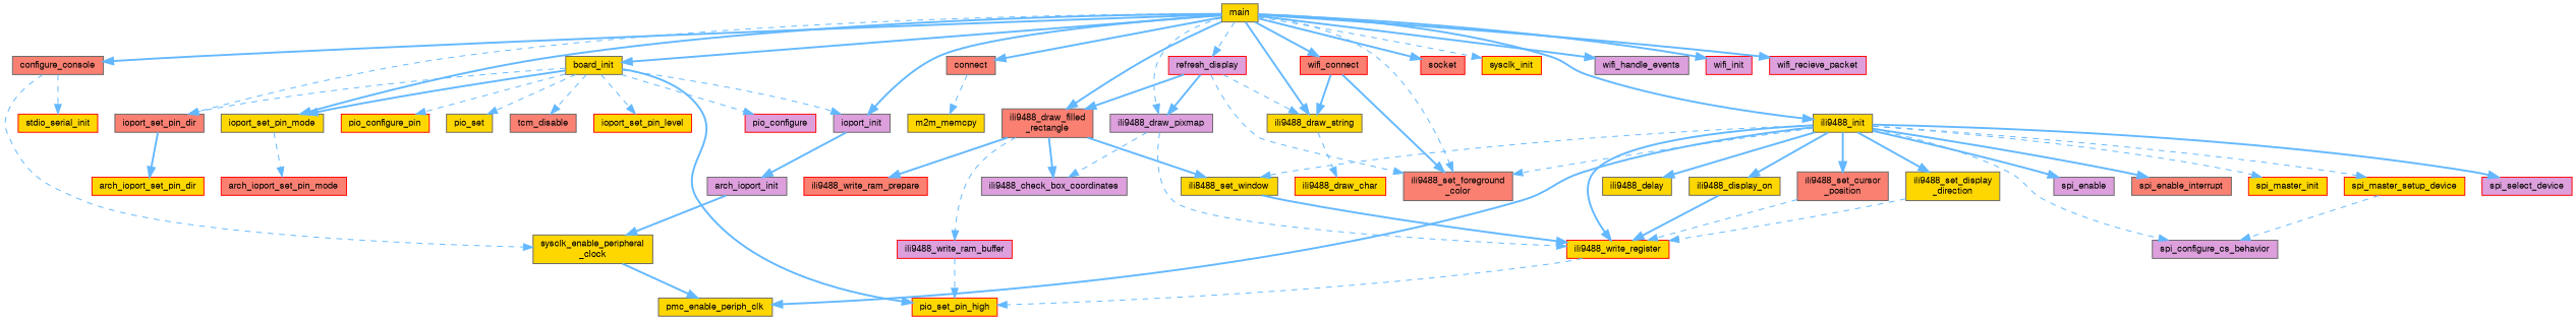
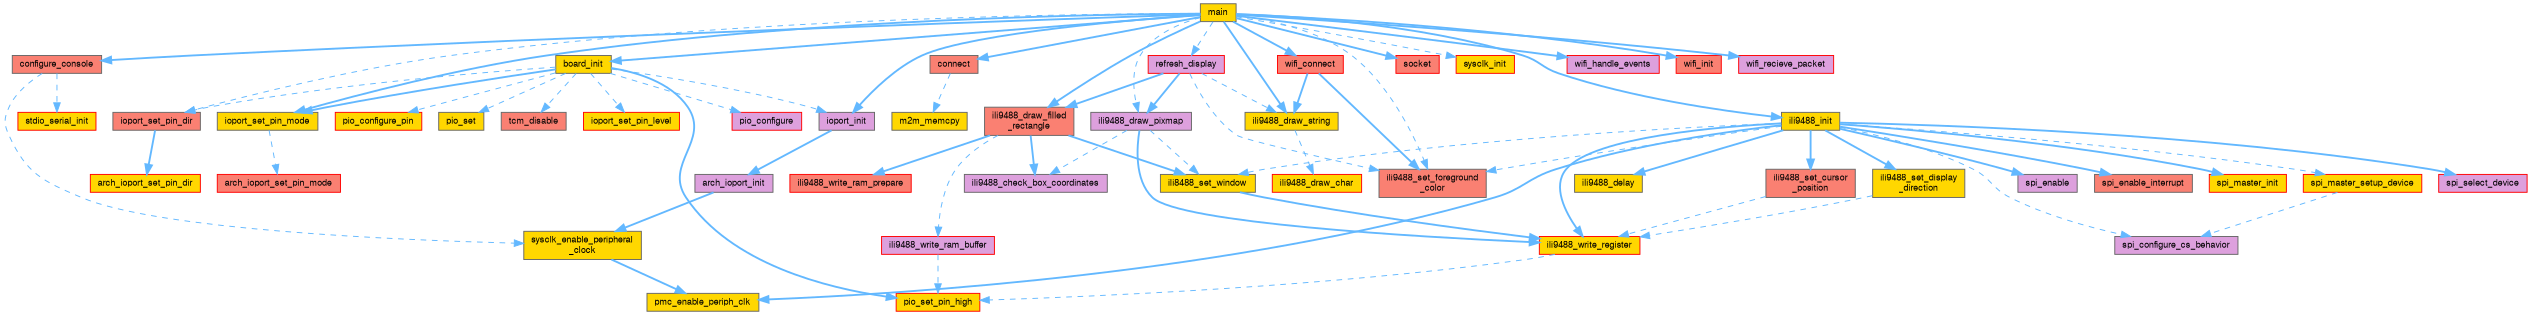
  digraph {
    rankdir=TB
    node [color=grey40 fillcolor=gold fontname=FreeSans fontsize=10 shape=box style=filled]
    edge [color=steelblue1 fontname=FreeSans fontsize=10 labelfontname=FreeSans labelfontsize=10 style=bold]
    n1 [color=gray40 fontcolor=black height=0.2 label=main width=0.4]
    n2 [height=0.2 label=board_init width=0.4]
    n3 [fillcolor=plum height=0.2 label=ioport_init width=0.4]
    n4 [fillcolor=salmon height=0.2 label=ioport_set_pin_dir width=0.4]
    n5 [height=0.2 label=ioport_set_pin_mode width=0.4]
    n6 [fillcolor=salmon height=0.2 label=configure_console width=0.4]
    n7 [fillcolor=salmon height=0.2 label=connect width=0.4]
    n8 [fillcolor=salmon height=0.2 label="ili9488_draw_filled\l_rectangle" width=0.4]
    n9 [fillcolor=plum height=0.2 label=ili9488_draw_pixmap width=0.4]
    n10 [height=0.2 label=ili9488_draw_string width=0.4]
    n11 [height=0.2 label=ili9488_init width=0.4]
    n12 [fillcolor=salmon height=0.2 label="ili9488_set_foreground\l_color" width=0.4]
    n13 [color=red fillcolor=plum height=0.2 label=refresh_display width=0.4]
    n14 [color=red fillcolor=salmon height=0.2 label=socket width=0.4]
    n15 [color=red height=0.2 label=sysclk_init width=0.4]
    n16 [color=red fillcolor=salmon height=0.2 label=wifi_connect width=0.4]
-   n17 [fillcolor=plum height=0.2 label=wifi_handle_events width=0.4]
-   n18 [color=red fillcolor=plum height=0.2 label=wifi_init width=0.4]
+   n17 [color=red fillcolor=plum height=0.2 label=wifi_handle_events width=0.4]
+   n18 [color=red fillcolor=salmon height=0.2 label=wifi_init width=0.4]
    n19 [color=red fillcolor=plum height=0.2 label=wifi_recieve_packet width=0.4]
    n20 [color=red height=0.2 label=ioport_set_pin_level width=0.4]
    n21 [color=red fillcolor=plum height=0.2 label=pio_configure width=0.4]
    n22 [color=red height=0.2 label=pio_configure_pin width=0.4]
    n23 [height=0.2 label=pio_set width=0.4]
    n24 [color=red height=0.2 label=pio_set_pin_high width=0.4]
    n25 [fillcolor=salmon height=0.2 label=tcm_disable width=0.4]
    n26 [fillcolor=plum height=0.2 label=arch_ioport_init width=0.4]
    n27 [color=red height=0.2 label=arch_ioport_set_pin_dir width=0.4]
    n28 [color=red fillcolor=salmon height=0.2 label=arch_ioport_set_pin_mode width=0.4]
    n29 [height=0.2 label="sysclk_enable_peripheral\l_clock" width=0.4]
    n30 [color=red height=0.2 label=stdio_serial_init width=0.4]
    n31 [height=0.2 label=m2m_memcpy width=0.4]
    n32 [fillcolor=plum height=0.2 label=ili9488_check_box_coordinates width=0.4]
    n33 [height=0.2 label=ili8488_set_window width=0.4]
    n34 [color=red fillcolor=plum height=0.2 label=ili9488_write_ram_buffer width=0.4]
    n35 [color=red fillcolor=salmon height=0.2 label=ili9488_write_ram_prepare width=0.4]
    n36 [color=red height=0.2 label=ili9488_write_register width=0.4]
    n37 [color=red height=0.2 label=ili9488_draw_char width=0.4]
    n38 [height=0.2 label=pmc_enable_periph_clk width=0.4]
    n39 [height=0.2 label=ili9488_delay width=0.4]
-   n40 [height=0.2 label=ili9488_display_on width=0.4]
    n41 [fillcolor=salmon height=0.2 label="ili9488_set_cursor\l_position" width=0.4]
    n42 [height=0.2 label="ili9488_set_display\l_direction" width=0.4]
    n43 [fillcolor=plum height=0.2 label=spi_configure_cs_behavior width=0.4]
    n44 [fillcolor=plum height=0.2 label=spi_enable width=0.4]
    n45 [fillcolor=salmon height=0.2 label=spi_enable_interrupt width=0.4]
    n46 [color=red height=0.2 label=spi_master_init width=0.4]
    n47 [color=red height=0.2 label=spi_master_setup_device width=0.4]
    n48 [color=red fillcolor=plum height=0.2 label=spi_select_device width=0.4]
    n1 -> n2
    n1 -> n3
    n1 -> n4 [style=dashed]
    n1 -> n5
    n1 -> n6
    n1 -> n7
    n1 -> n8
    n1 -> n9 [style=dashed]
    n1 -> n10
    n1 -> n11
    n1 -> n12 [style=dashed]
    n1 -> n13 [style=dashed]
    n1 -> n14
    n1 -> n15 [style=dashed]
    n1 -> n16
    n1 -> n17
    n1 -> n18
    n1 -> n19
    n2 -> n3 [style=dashed]
    n2 -> n4 [style=dashed]
    n2 -> n5
    n2 -> n20 [style=dashed]
    n2 -> n21 [style=dashed]
    n2 -> n22 [style=dashed]
    n2 -> n23 [style=dashed]
    n2 -> n24
    n2 -> n25 [style=dashed]
    n3 -> n26
    n4 -> n27
    n5 -> n28 [style=dashed]
    n6 -> n29 [style=dashed]
    n6 -> n30 [style=dashed]
    n7 -> n31 [style=dashed]
    n8 -> n32
    n8 -> n33
    n8 -> n34 [style=dashed]
    n8 -> n35
    n9 -> n32 [style=dashed]
-   n9 -> n36 [style=dashed]
+   n9 -> n33 [style=dashed]
+   n9 -> n36
    n10 -> n37 [style=dashed]
    n11 -> n12 [style=dashed]
    n11 -> n33 [style=dashed]
    n11 -> n36
    n11 -> n38
    n11 -> n39
-   n11 -> n40
    n11 -> n41
    n11 -> n42
    n11 -> n43 [style=dashed]
    n11 -> n44
    n11 -> n45
-   n11 -> n46 [style=dashed]
+   n11 -> n46
    n11 -> n47 [style=dashed]
    n11 -> n48
    n13 -> n8
    n13 -> n9
    n13 -> n10 [style=dashed]
    n13 -> n12 [style=dashed]
    n16 -> n10
    n16 -> n12
    n26 -> n29
    n29 -> n38
    n33 -> n36
    n34 -> n24 [style=dashed]
    n36 -> n24 [style=dashed]
-   n40 -> n36
    n41 -> n36 [style=dashed]
    n42 -> n36 [style=dashed]
    n47 -> n43 [style=dashed]
  }
